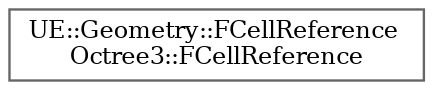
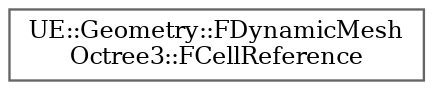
  digraph {
    rankdir=LR
    fontname="DejaVu Serif"
-   n1 [color=grey40 fillcolor=white fontname="DejaVu Serif" fontsize=10 height=0.2 label="UE::Geometry::FCellReference\lOctree3::FCellReference" shape=box style=filled width=0.4]
+   n1 [color=grey40 fillcolor=white fontname="DejaVu Serif" fontsize=10 height=0.2 label="UE::Geometry::FDynamicMesh\lOctree3::FCellReference" shape=box style=filled width=0.4]
  }
